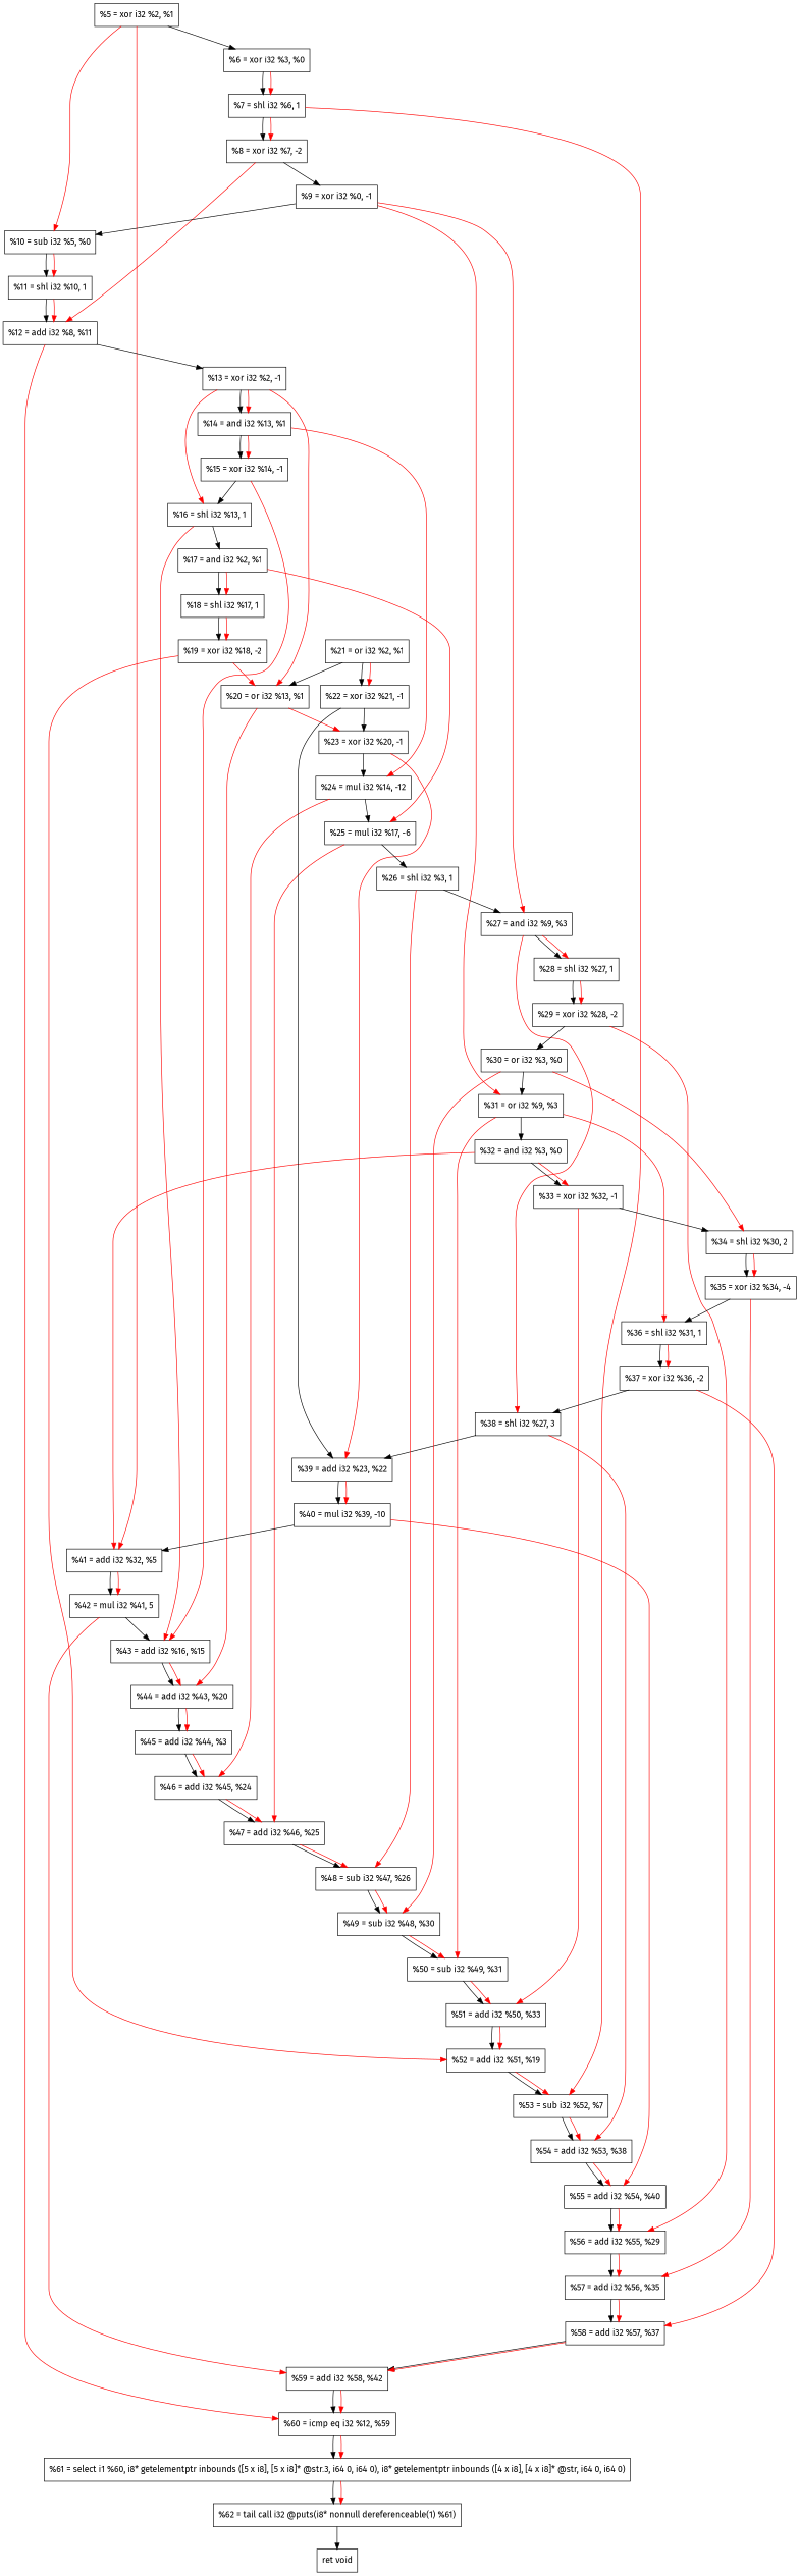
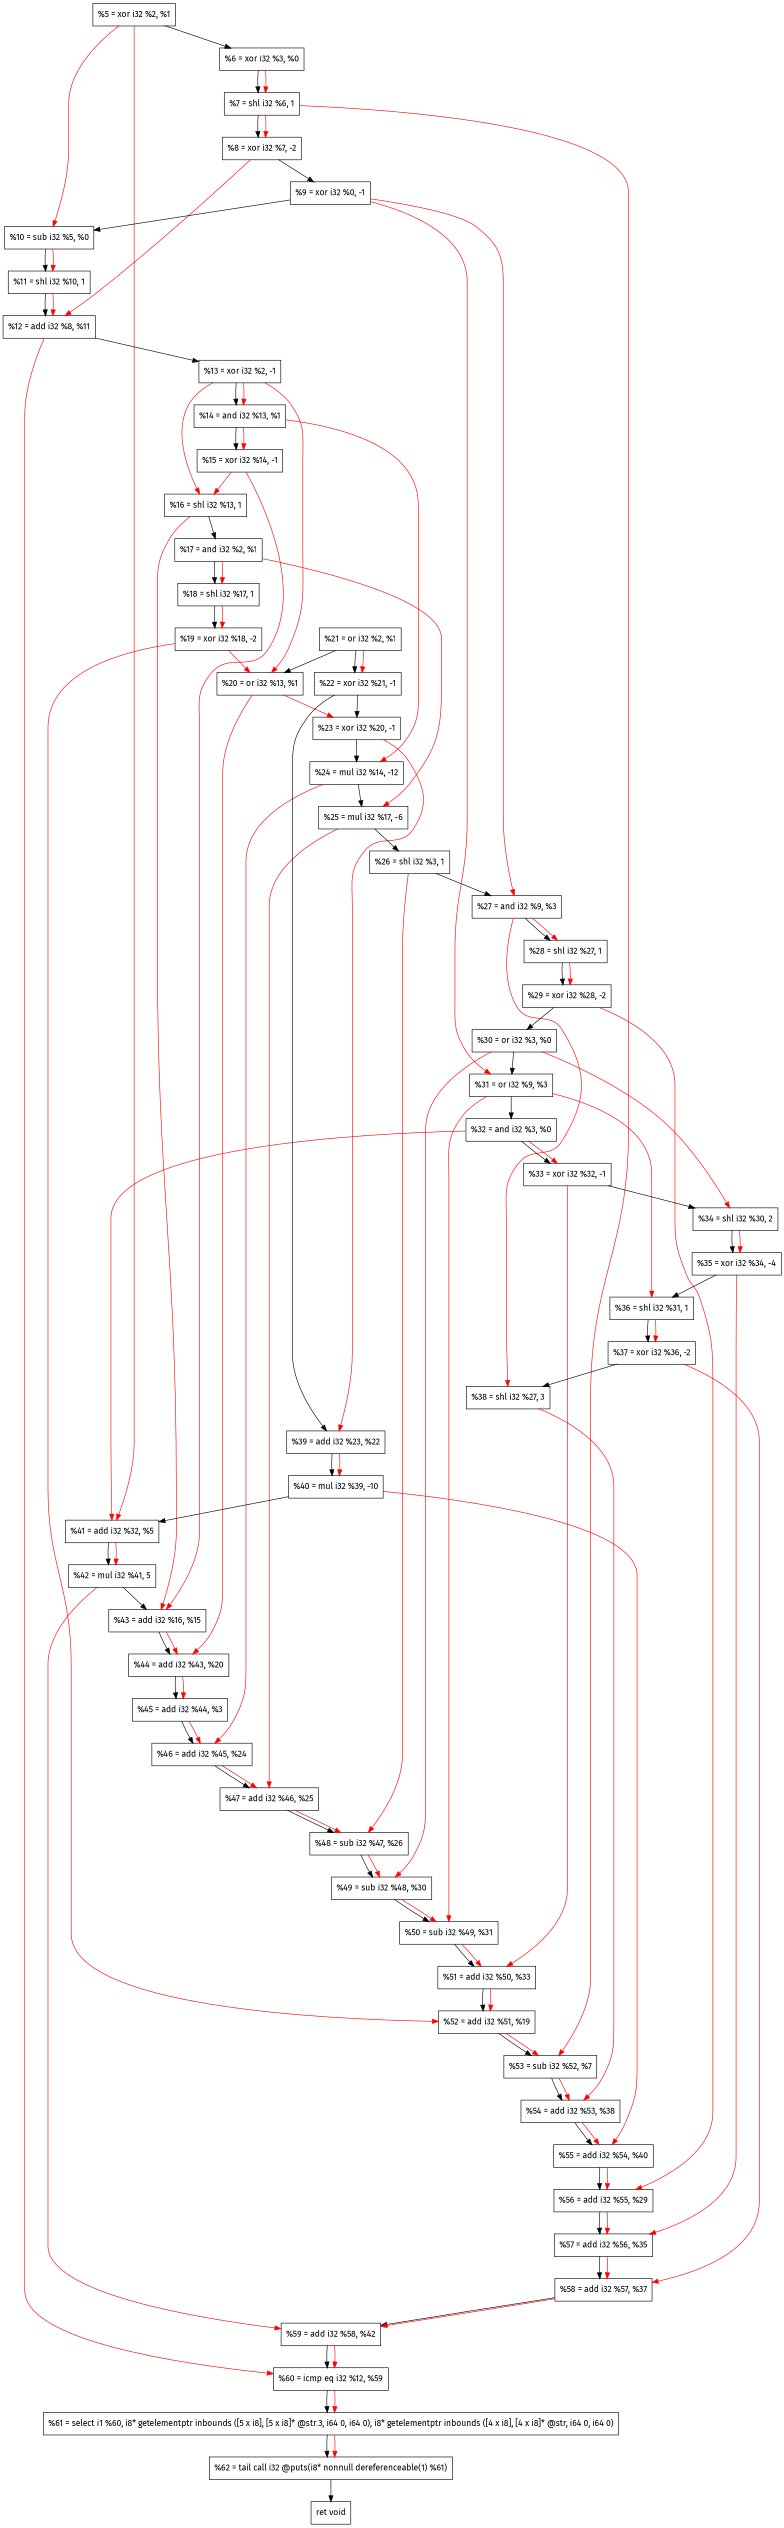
  digraph {
    fontname="Fira Sans"
    node [fontname="Fira Sans" shape=record]
    edge [fontname="Fira Sans" color=red]
    n1 [label="  %5 = xor i32 %2, %1"]
    n2 [label="  %6 = xor i32 %3, %0"]
    n3 [label="  %10 = sub i32 %5, %0"]
    n4 [label="  %41 = add i32 %32, %5"]
    n5 [label="  %7 = shl i32 %6, 1"]
    n6 [label="  %11 = shl i32 %10, 1"]
    n7 [label="  %42 = mul i32 %41, 5"]
    n8 [label="  %8 = xor i32 %7, -2"]
    n9 [label="  %53 = sub i32 %52, %7"]
    n10 [label="  %9 = xor i32 %0, -1"]
    n11 [label="  %12 = add i32 %8, %11"]
    n12 [label="  %54 = add i32 %53, %38"]
    n13 [label="  %27 = and i32 %9, %3"]
    n14 [label="  %31 = or i32 %9, %3"]
    n15 [label="  %13 = xor i32 %2, -1"]
    n16 [label="  %60 = icmp eq i32 %12, %59"]
    n17 [label="  %28 = shl i32 %27, 1"]
    n18 [label="  %38 = shl i32 %27, 3"]
    n19 [label="  %32 = and i32 %3, %0"]
    n20 [label="  %36 = shl i32 %31, 1"]
    n21 [label="  %50 = sub i32 %49, %31"]
    n22 [label="  %14 = and i32 %13, %1"]
    n23 [label="  %16 = shl i32 %13, 1"]
    n24 [label="  %20 = or i32 %13, %1"]
    n25 [label="  %61 = select i1 %60, i8* getelementptr inbounds ([5 x i8], [5 x i8]* @str.3, i64 0, i64 0), i8* getelementptr inbounds ([4 x i8], [4 x i8]* @str, i64 0, i64 0)"]
    n26 [label="  %15 = xor i32 %14, -1"]
    n27 [label="  %24 = mul i32 %14, -12"]
    n28 [label="  %43 = add i32 %16, %15"]
    n29 [label="  %17 = and i32 %2, %1"]
    n30 [label="  %23 = xor i32 %20, -1"]
    n31 [label="  %44 = add i32 %43, %20"]
    n32 [label="  %25 = mul i32 %17, -6"]
    n33 [label="  %46 = add i32 %45, %24"]
    n34 [label="  %18 = shl i32 %17, 1"]
    n35 [label="  %19 = xor i32 %18, -2"]
    n36 [label="  %26 = shl i32 %3, 1"]
    n37 [label="  %47 = add i32 %46, %25"]
    n38 [label="  %52 = add i32 %51, %19"]
    n39 [label="  %21 = or i32 %2, %1"]
    n40 [label="  %22 = xor i32 %21, -1"]
    n41 [label="  %39 = add i32 %23, %22"]
    n42 [label="  %45 = add i32 %44, %3"]
    n43 [label="  %40 = mul i32 %39, -10"]
    n44 [label="  %48 = sub i32 %47, %26"]
    n45 [label="  %49 = sub i32 %48, %30"]
    n46 [label="  %29 = xor i32 %28, -2"]
    n47 [label="  %30 = or i32 %3, %0"]
    n48 [label="  %56 = add i32 %55, %29"]
    n49 [label="  %34 = shl i32 %30, 2"]
    n50 [label="  %57 = add i32 %56, %35"]
    n51 [label="  %35 = xor i32 %34, -4"]
    n52 [label="  %33 = xor i32 %32, -1"]
    n53 [label="  %37 = xor i32 %36, -2"]
    n54 [label="  %51 = add i32 %50, %33"]
    n55 [label="  %58 = add i32 %57, %37"]
    n56 [label="  %59 = add i32 %58, %42"]
    n57 [label="  %55 = add i32 %54, %40"]
    n58 [label="  %62 = tail call i32 @puts(i8* nonnull dereferenceable(1) %61)"]
    n59 [label="  ret void"]
    n1 -> n2 [color=""]
    n1 -> n3
    n1 -> n4
    n2 -> n5 [color=""]
    n2 -> n5
    n3 -> n6 [color=""]
    n3 -> n6
    n4 -> n7 [color=""]
    n4 -> n7
    n5 -> n8 [color=""]
    n5 -> n8
    n5 -> n9
    n6 -> n11 [color=""]
    n6 -> n11
    n7 -> n28 [color=""]
    n7 -> n56
    n8 -> n10 [color=""]
    n8 -> n11
    n9 -> n12 [color=""]
    n9 -> n12
    n10 -> n3 [color=""]
    n10 -> n13
    n10 -> n14
    n11 -> n15 [color=""]
    n11 -> n16
    n12 -> n57 [color=""]
    n12 -> n57
    n13 -> n17 [color=""]
    n13 -> n17
    n13 -> n18
    n14 -> n19 [color=""]
    n14 -> n20
    n14 -> n21
    n15 -> n22 [color=""]
    n15 -> n22
    n15 -> n23
    n15 -> n24
    n16 -> n25 [color=""]
    n16 -> n25
    n17 -> n46 [color=""]
    n17 -> n46
    n18 -> n12
-   n18 -> n41 [color=""]
    n19 -> n4
    n19 -> n52 [color=""]
    n19 -> n52
    n20 -> n53 [color=""]
    n20 -> n53
    n21 -> n54 [color=""]
    n21 -> n54
    n22 -> n26 [color=""]
    n22 -> n26
    n22 -> n27
    n23 -> n28
    n23 -> n29 [color=""]
    n24 -> n30
    n24 -> n31
    n25 -> n58 [color=""]
    n25 -> n58
-   n26 -> n23 [color=""]
+   n26 -> n23
    n26 -> n28
    n27 -> n32 [color=""]
    n27 -> n33
    n28 -> n31 [color=""]
    n28 -> n31
    n29 -> n32
    n29 -> n34 [color=""]
    n29 -> n34
    n30 -> n27 [color=""]
    n30 -> n41
    n31 -> n42 [color=""]
    n31 -> n42
    n32 -> n36 [color=""]
    n32 -> n37
    n33 -> n37 [color=""]
    n33 -> n37
    n34 -> n35 [color=""]
    n34 -> n35
    n35 -> n24
    n35 -> n38
    n36 -> n13 [color=""]
    n36 -> n44
    n37 -> n44 [color=""]
    n37 -> n44
    n38 -> n9 [color=""]
    n38 -> n9
    n39 -> n24 [color=""]
    n39 -> n40 [color=""]
    n39 -> n40
    n40 -> n30 [color=""]
    n40 -> n41 [color=black]
    n41 -> n43 [color=""]
    n41 -> n43
    n42 -> n33 [color=""]
    n42 -> n33
    n43 -> n4 [color=""]
    n43 -> n57
    n44 -> n45 [color=""]
    n44 -> n45
    n45 -> n21 [color=""]
    n45 -> n21
    n46 -> n47 [color=""]
    n46 -> n48
    n47 -> n14 [color=""]
    n47 -> n45
    n47 -> n49
    n48 -> n50 [color=""]
    n48 -> n50
    n49 -> n51 [color=""]
    n49 -> n51
    n50 -> n55 [color=""]
    n50 -> n55
    n51 -> n20 [color=""]
    n51 -> n50
    n52 -> n49 [color=""]
    n52 -> n54
    n53 -> n18 [color=""]
    n53 -> n55
    n54 -> n38 [color=""]
    n54 -> n38
    n55 -> n56 [color=""]
    n55 -> n56
    n56 -> n16 [color=""]
    n56 -> n16
    n57 -> n48 [color=""]
    n57 -> n48
    n58 -> n59 [color=""]
  }
